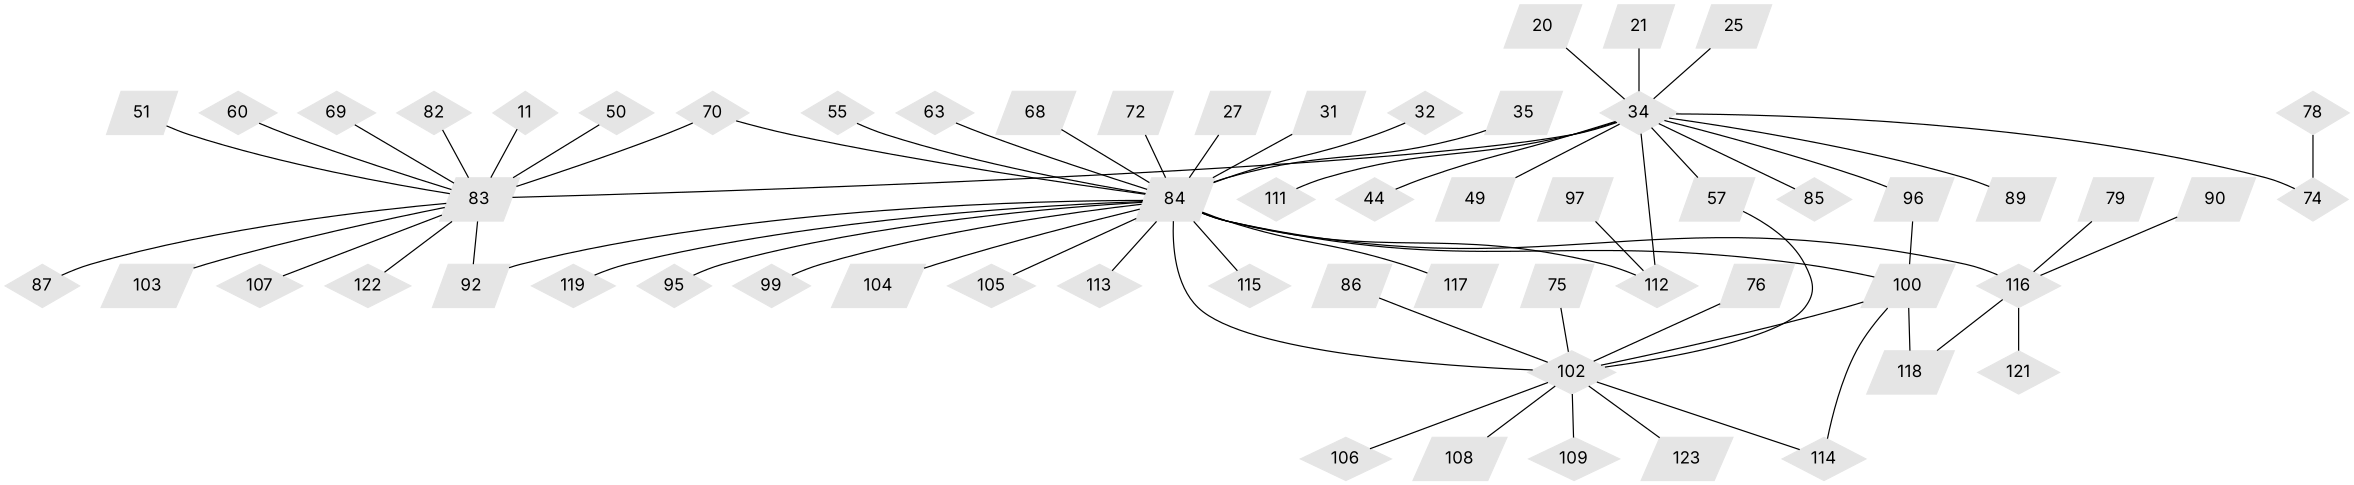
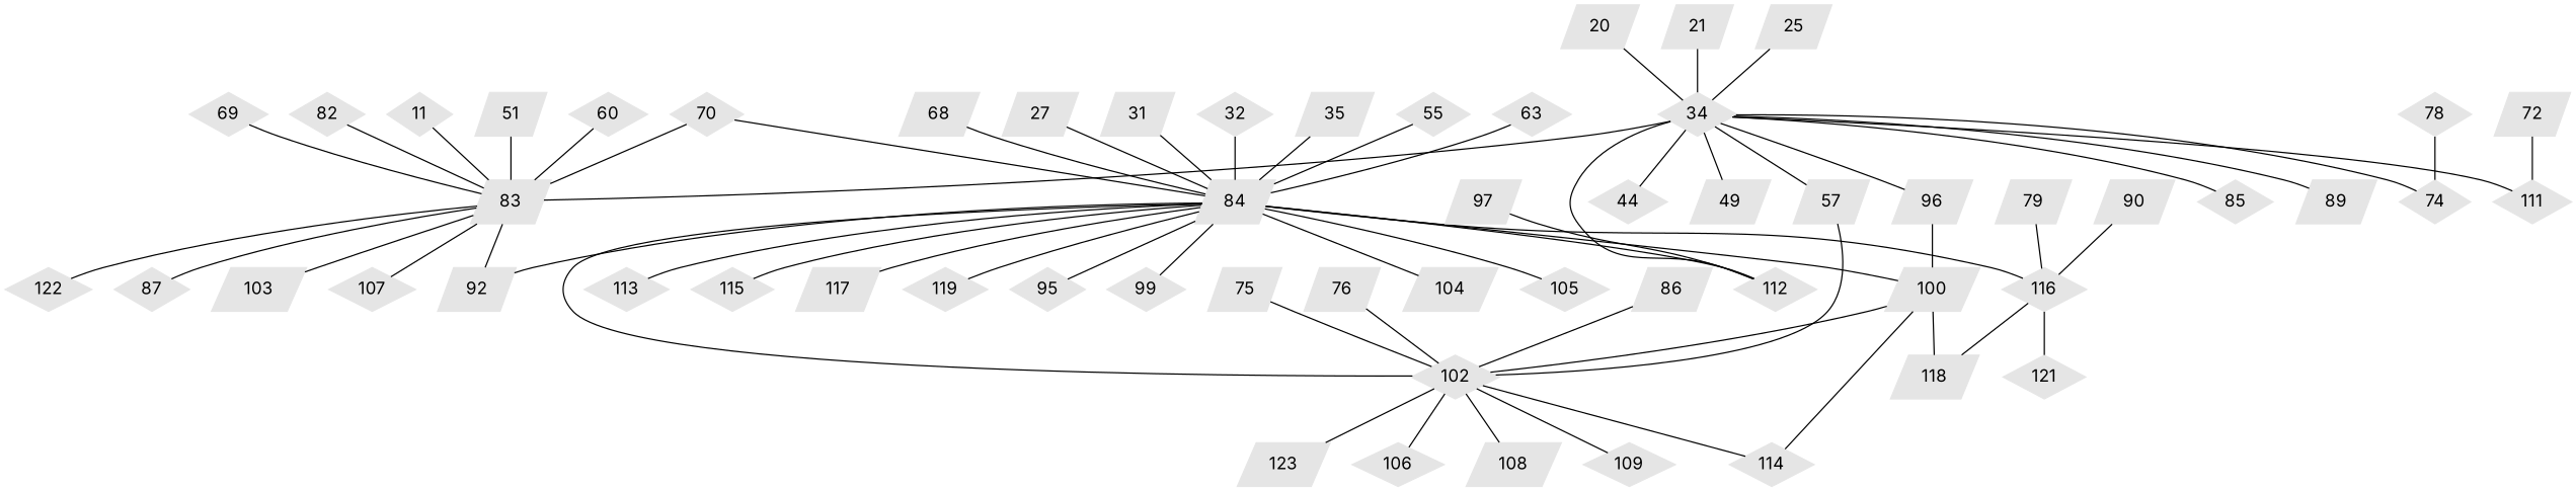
  graph {
    fontname=Inter
    node [color=gray90 fontname=Inter shape=diamond style=filled]
    edge [fontname=Inter]
    83 [shape=parallelogram super="+43+37+6"]
    87
    92 [shape=parallelogram super="+81"]
    103 [shape=parallelogram]
    107 [super="+56"]
    122
    11
    34 [super="+33+15"]
    44
    49 [shape=parallelogram]
    57 [shape=parallelogram super="+16+52"]
    74
    85
    89 [shape=parallelogram super="+88"]
    96 [shape=parallelogram super="+18"]
    111
    112 [super="+48+62"]
    20 [shape=parallelogram]
    21 [shape=parallelogram]
    25 [shape=parallelogram]
    84 [shape=parallelogram super="+80+77"]
    102 [super="+67+46+71"]
    100 [shape=parallelogram super="+40+41+66"]
    116 [super="+22+101+98+65+73"]
    95
    99
    104 [shape=parallelogram]
    105
    113
    115 [super="+94"]
    117 [shape=parallelogram]
    119
    27 [shape=parallelogram]
    31 [shape=parallelogram]
    32
    35 [shape=parallelogram]
-   50
    51 [shape=parallelogram]
    55
    114 [super="+91"]
    106
    108 [shape=parallelogram]
    109
    123 [shape=parallelogram]
    60
    63
    68 [shape=parallelogram]
    69
    70 [super="+61+54"]
    72 [shape=parallelogram]
    75 [shape=parallelogram]
    76 [shape=parallelogram]
    118 [shape=parallelogram super="+30+93+110"]
    78
    121
    79 [shape=parallelogram]
    82 [super="+23"]
    86 [shape=parallelogram]
    90 [shape=parallelogram]
    97 [shape=parallelogram]
    83 -- 87
    83 -- 92
    83 -- 103
    83 -- 107
    83 -- 122
    11 -- 83
    34 -- 83 [weight=4]
    34 -- 44
    34 -- 49
    34 -- 57
    34 -- 74
    34 -- 85
    34 -- 89
    34 -- 96
    34 -- 111
    34 -- 112 [weight=2]
    57 -- 102
    96 -- 100
    20 -- 34
    21 -- 34
    25 -- 34
    84 -- 92
    84 -- 112
    84 -- 102 [weight=2]
    84 -- 100 [weight=4]
    84 -- 116 [weight=3]
    84 -- 95
    84 -- 99
    84 -- 104
    84 -- 105
    84 -- 113
    84 -- 115
    84 -- 117
    84 -- 119
    102 -- 114
    102 -- 106
    102 -- 108
    102 -- 109
    102 -- 123
    100 -- 102
    100 -- 114
    100 -- 118
    116 -- 118
    116 -- 121
    27 -- 84
    31 -- 84
    32 -- 84
    35 -- 84
-   50 -- 83
    51 -- 83
    55 -- 84
    60 -- 83
    63 -- 84
    68 -- 84
    69 -- 83
    70 -- 83 [weight=3]
    70 -- 84
-   72 -- 84
+   72 -- 111
    75 -- 102
    76 -- 102
    78 -- 74
    79 -- 116
    82 -- 83
    86 -- 102
    90 -- 116
    97 -- 112
  }
